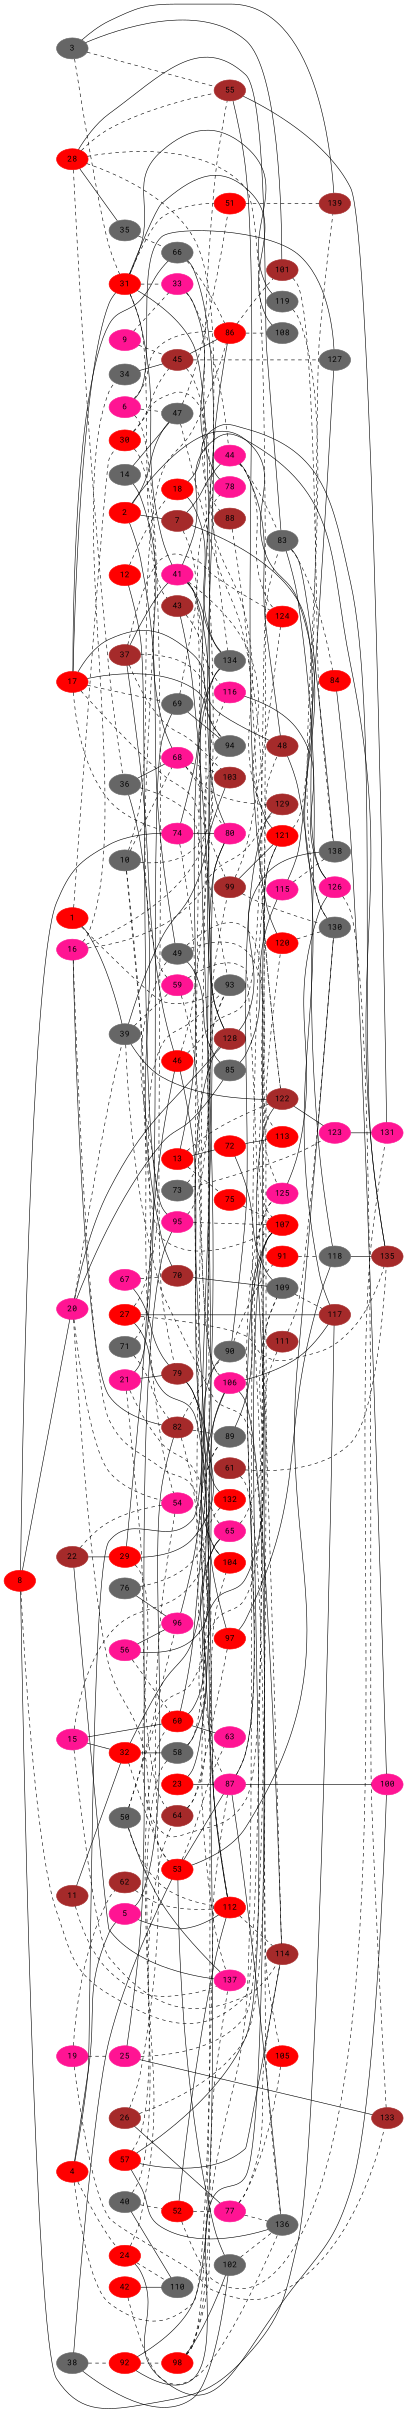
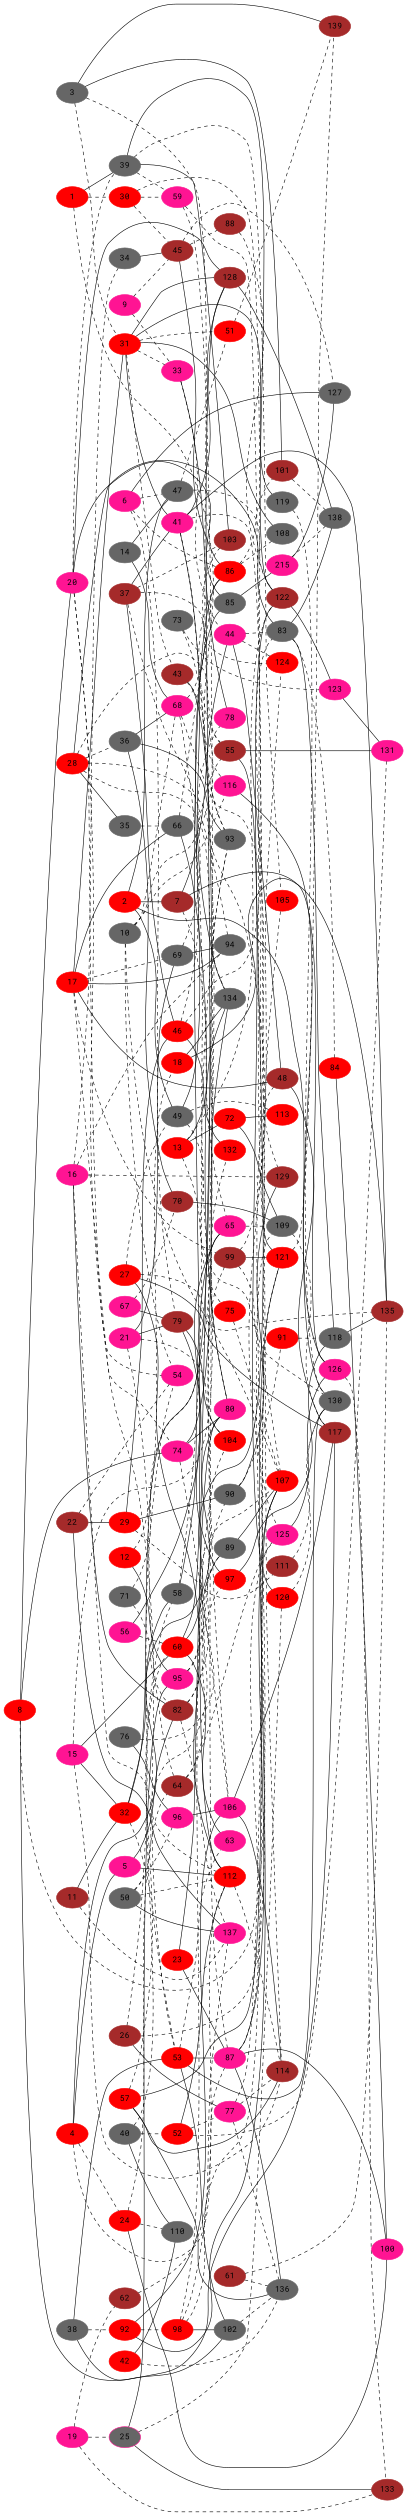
  graph {
    fontname="Roboto Mono"
    rankdir=LR
    node [color=red fontname="Roboto Mono" style=filled]
    edge [fontname="Roboto Mono" style=dashed]
    1
    30
    39 [color=gray40]
    93 [color=gray40]
    45 [color=brown]
    59 [color=deeppink]
    121
    122 [color=brown]
    103 [color=brown]
    105
    7 [color=brown]
    2
    47 [color=gray40]
    49 [color=gray40]
    130 [color=gray40]
    44 [color=deeppink]
    65 [color=deeppink]
    126 [color=deeppink]
    51
    107
    85 [color=gray40]
    113
    3 [color=gray40]
    31
    55 [color=brown]
    101 [color=brown]
    139 [color=brown]
    33 [color=deeppink]
    128 [color=brown]
    41 [color=deeppink]
    43 [color=brown]
    108 [color=gray40]
    119 [color=gray40]
    120
    131 [color=deeppink]
    138 [color=gray40]
    5 [color=deeppink]
    4
    24
    80 [color=deeppink]
    87 [color=deeppink]
    82 [color=brown]
    112
    64 [color=brown]
    100 [color=deeppink]
    110 [color=gray40]
    125 [color=deeppink]
    136 [color=gray40]
    137 [color=deeppink]
    90 [color=gray40]
    89 [color=gray40]
    114 [color=brown]
    6 [color=deeppink]
    79 [color=brown]
    86
    127 [color=gray40]
    104
    97
    48 [color=brown]
    83 [color=gray40]
    124
    109 [color=gray40]
    133 [color=brown]
    20 [color=deeppink]
    8
    74 [color=deeppink]
    117 [color=brown]
    54 [color=deeppink]
    53
    134 [color=gray40]
    106 [color=deeppink]
    9 [color=deeppink]
    78 [color=deeppink]
    88 [color=brown]
    10 [color=gray40]
    68 [color=deeppink]
    116 [color=deeppink]
    129 [color=brown]
    11 [color=brown]
    32
    58 [color=gray40]
    12
    18
    95 [color=deeppink]
    135 [color=brown]
    99 [color=brown]
    13
    72
    75
    123 [color=deeppink]
    14 [color=gray40]
    15 [color=deeppink]
    60
    132
    63 [color=deeppink]
    16 [color=deeppink]
    34 [color=gray40]
    94 [color=gray40]
    17
    66 [color=gray40]
    69 [color=gray40]
    19 [color=deeppink]
-   25 [color=deeppink]
+   25 [color=deeppink fillcolor=gray40]
    62 [color=brown]
    102 [color=gray40]
-   115 [color=deeppink]
+   115 [color=deeppink label=215]
    21 [color=deeppink]
    22 [color=brown]
    29
    46
    111 [color=brown]
    23
    26 [color=brown]
    77 [color=deeppink]
    27
    28
    35 [color=gray40]
    36 [color=gray40]
    70 [color=brown]
    84
    118 [color=gray40]
    91
    37 [color=brown]
    38 [color=gray40]
    92
    98
    40 [color=gray40]
    52
    42
    50 [color=gray40]
    96 [color=deeppink]
    56 [color=deeppink]
    57
    61 [color=brown]
    67 [color=deeppink]
    71 [color=gray40]
    73 [color=gray40]
    76 [color=gray40]
    1 -- 30
    1 -- 39 [style=solid]
    1 -- 93
    30 -- 45
    30 -- 59
    30 -- 121
    39 -- 59
    39 -- 122 [style=solid]
    39 -- 103 [style=solid]
    39 -- 105
    45 -- 86 [style=solid]
    45 -- 127
    45 -- 88
    59 -- 87
    59 -- 114
    121 -- 139
    122 -- 123 [style=solid]
    7 -- 44 [style=solid]
    7 -- 65
    7 -- 126 [style=solid]
    2 -- 7 [style=solid]
    2 -- 47 [style=solid]
    2 -- 49 [style=solid]
    2 -- 130 [style=solid]
    47 -- 122
    47 -- 51
    49 -- 107
    49 -- 85 [style=solid]
    49 -- 113
    44 -- 48 [style=solid]
    44 -- 83
    44 -- 124
    65 -- 109
    126 -- 133
    51 -- 139
    85 -- 115 [style=solid]
    3 -- 31
    3 -- 55
    3 -- 101 [style=solid]
    3 -- 139 [style=solid]
    31 -- 51
    31 -- 33
    31 -- 128 [style=solid]
    31 -- 41 [style=solid]
    31 -- 43
    31 -- 108 [style=solid]
    31 -- 119 [style=solid]
    55 -- 120 [style=solid]
    55 -- 131 [style=solid]
    101 -- 138
    33 -- 44
    33 -- 78 [style=solid]
    128 -- 138 [style=solid]
    41 -- 121
    41 -- 128 [style=solid]
    41 -- 134 [style=solid]
    41 -- 106
    41 -- 135 [style=solid]
    43 -- 112 [style=solid]
    43 -- 116
    119 -- 130
    120 -- 130
    5 -- 82 [style=solid]
    5 -- 112 [style=solid]
    4 -- 5 [style=solid]
    4 -- 24
    4 -- 80 [style=solid]
    4 -- 87
    24 -- 64
    24 -- 100 [style=solid]
    24 -- 110
    87 -- 107 [style=solid]
    87 -- 100 [style=solid]
    87 -- 125
    87 -- 136 [style=solid]
    82 -- 137
    82 -- 90
    82 -- 89
    112 -- 114
    64 -- 125
    64 -- 97
    125 -- 126 [style=solid]
    90 -- 129 [style=solid]
    90 -- 91
    89 -- 107 [style=solid]
    6 -- 47
    6 -- 79
    6 -- 86
    6 -- 127 [style=solid]
    79 -- 104 [style=solid]
    79 -- 97 [style=solid]
    86 -- 101
    86 -- 108
    97 -- 118 [style=solid]
    48 -- 117 [style=solid]
    83 -- 138 [style=solid]
    83 -- 84
    83 -- 118 [style=solid]
    109 -- 117
    20 -- 39
    20 -- 85 [style=solid]
    20 -- 128 [style=solid]
    20 -- 54
    20 -- 53
    8 -- 48
    8 -- 20 [style=solid]
    8 -- 74 [style=solid]
    8 -- 117 [style=solid]
    74 -- 80 [style=solid]
    74 -- 134 [style=solid]
    74 -- 106
    53 -- 130 [style=solid]
    53 -- 87 [style=solid]
    53 -- 63
    53 -- 102 [style=solid]
    106 -- 114 [style=solid]
    106 -- 117 [style=solid]
    9 -- 45
    9 -- 33
    88 -- 122
    10 -- 107
    10 -- 86
    10 -- 54
    10 -- 68
    10 -- 116
    68 -- 103
    68 -- 80
    68 -- 129
    116 -- 126 [style=solid]
    11 -- 137
    11 -- 32 [style=solid]
    32 -- 128 [style=solid]
    32 -- 53
    32 -- 58 [style=solid]
    58 -- 93
    58 -- 65 [style=solid]
    12 -- 18
    12 -- 95 [style=solid]
    18 -- 134 [style=solid]
    18 -- 135 [style=solid]
    95 -- 107
    95 -- 99
    99 -- 121 [style=solid]
    99 -- 130
    99 -- 124
    13 -- 122
    13 -- 134 [style=solid]
    13 -- 72 [style=solid]
    13 -- 75
    72 -- 113 [style=solid]
    72 -- 109 [style=solid]
    75 -- 107
    123 -- 131 [style=solid]
    14 -- 47 [style=solid]
    14 -- 68 [style=solid]
    15 -- 114
    15 -- 32 [style=solid]
    15 -- 60 [style=solid]
    15 -- 132
    60 -- 122 [style=solid]
    60 -- 86 [style=solid]
    60 -- 63 [style=solid]
    16 -- 82 [style=solid]
    16 -- 112
    16 -- 129
    16 -- 34
    16 -- 94
    34 -- 45 [style=solid]
    17 -- 31 [style=solid]
    17 -- 48 [style=solid]
    17 -- 74
    17 -- 99
    17 -- 94 [style=solid]
    17 -- 66 [style=solid]
    17 -- 69
    66 -- 80 [style=solid]
    66 -- 86
    69 -- 78
    69 -- 94 [style=solid]
    19 -- 133
    19 -- 25
    19 -- 62
    25 -- 120
    25 -- 133 [style=solid]
    25 -- 95 [style=solid]
    62 -- 112
    102 -- 136
    115 -- 138
    115 -- 127 [style=solid]
    21 -- 64
    21 -- 79 [style=solid]
    21 -- 104
    21 -- 69 [style=solid]
    22 -- 137 [style=solid]
    22 -- 54
    22 -- 29 [style=solid]
    29 -- 90 [style=solid]
    29 -- 46 [style=solid]
    29 -- 111
    46 -- 55
    46 -- 83
    46 -- 132 [style=solid]
    111 -- 130
    23 -- 80 [style=solid]
    23 -- 87 [style=solid]
    26 -- 109
    26 -- 54
    26 -- 77 [style=solid]
    77 -- 105
    77 -- 136
    77 -- 114
    27 -- 49
    27 -- 112 [style=solid]
    27 -- 117 [style=solid]
    27 -- 135
    28 -- 55
    28 -- 125
    28 -- 83 [style=solid]
    28 -- 134
    28 -- 35 [style=solid]
    28 -- 36
    35 -- 66
-   36 -- 93
+   36 -- 93 [style=solid]
    36 -- 68 [style=solid]
    36 -- 70 [style=solid]
    70 -- 109 [style=solid]
    84 -- 100 [style=solid]
    118 -- 135 [style=solid]
    91 -- 118
    37 -- 103
    37 -- 41 [style=solid]
    37 -- 124
    37 -- 94
    37 -- 46 [style=solid]
    38 -- 53 [style=solid]
    38 -- 102 [style=solid]
    38 -- 92
    92 -- 121 [style=solid]
    92 -- 106 [style=solid]
    92 -- 98
    98 -- 121
    98 -- 137
    98 -- 104
    98 -- 102 [style=solid]
    40 -- 110 [style=solid]
    40 -- 60
    40 -- 52
    52 -- 131
    52 -- 112 [style=solid]
    52 -- 77
    42 -- 110 [style=solid]
    42 -- 136
    50 -- 112
    50 -- 137 [style=solid]
    50 -- 89
    50 -- 96
    96 -- 106 [style=solid]
    56 -- 65 [style=solid]
    56 -- 60
-   56 -- 96 [style=solid]
    57 -- 107 [style=solid]
    57 -- 136 [style=solid]
    57 -- 114 [style=solid]
    57 -- 58
    61 -- 136
    61 -- 135
    67 -- 79 [style=solid]
    67 -- 70
    71 -- 93
    71 -- 82
    73 -- 93
    73 -- 123
    76 -- 89
    76 -- 96 [style=solid]
  }
